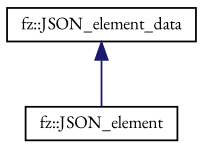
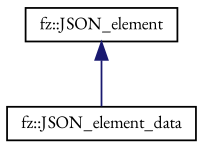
  digraph {
    rankdir=TB
    fontname="EB Garamond"
    node [color=black fillcolor=white fontname="EB Garamond" fontsize=10 shape=record style=filled]
    n1 [height=0.2 label="fz::JSON_element_data" width=0.4]
    n2 [height=0.2 label="fz::JSON_element" width=0.4]
-   n1 -> n2 [color=midnightblue dir=back fontname="EB Garamond" fontsize=10 labelfontname=Helvetica labelfontsize=10 style=solid]
+   n2 -> n1 [color=midnightblue dir=back fontname="EB Garamond" fontsize=10 labelfontname=Helvetica labelfontsize=10 style=solid]
  }
